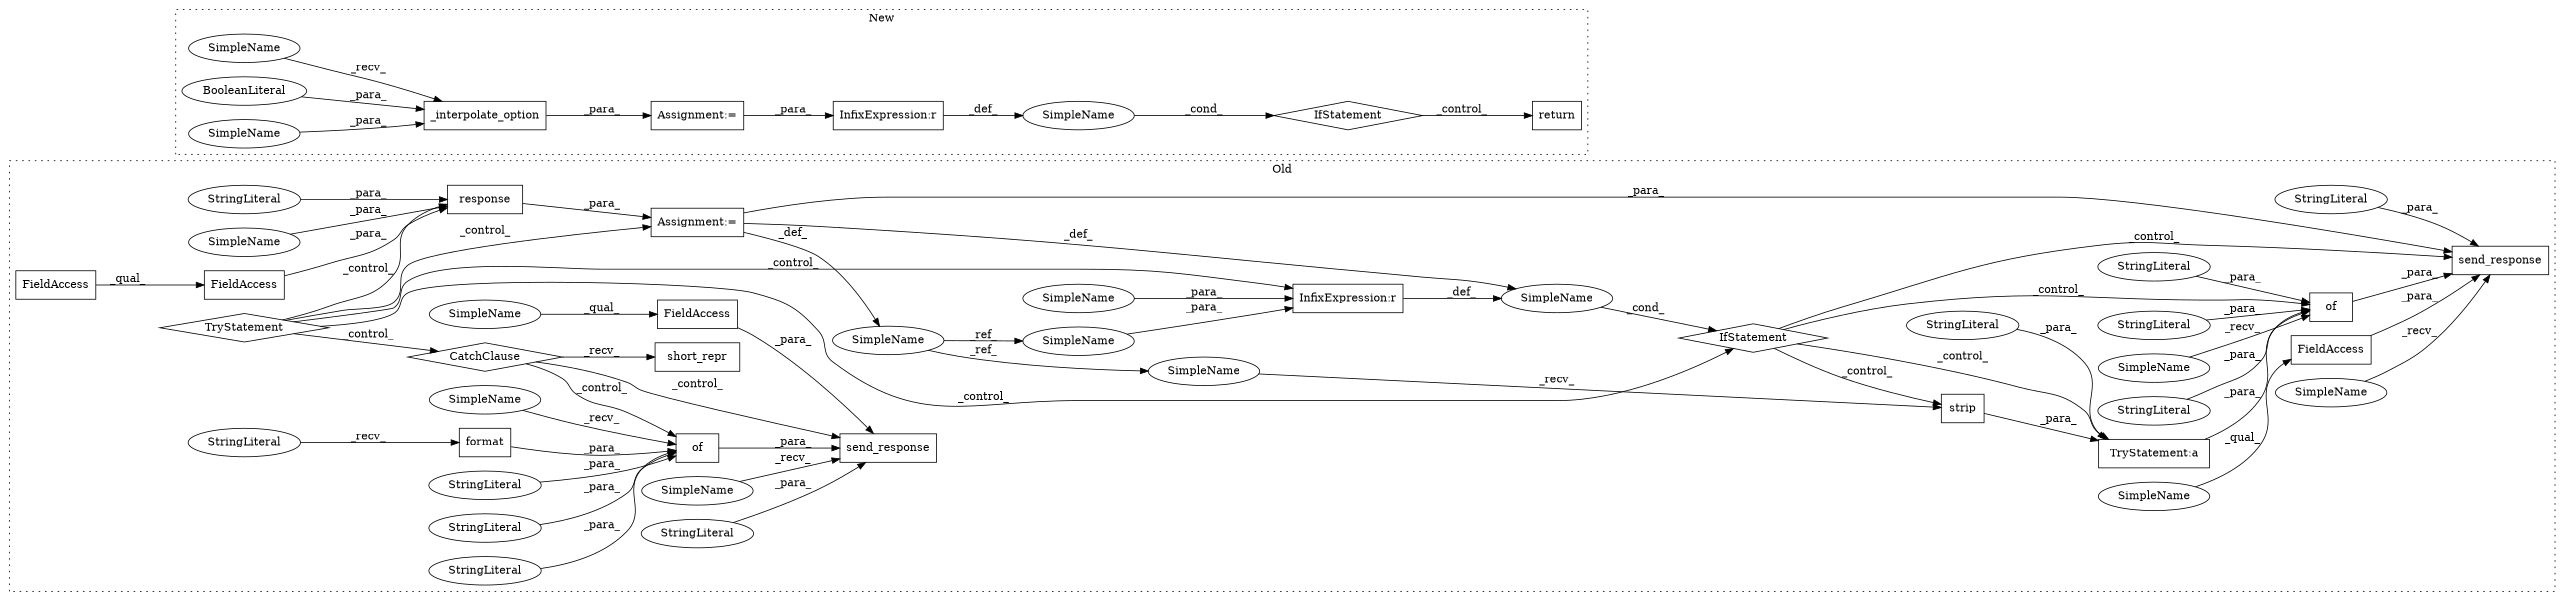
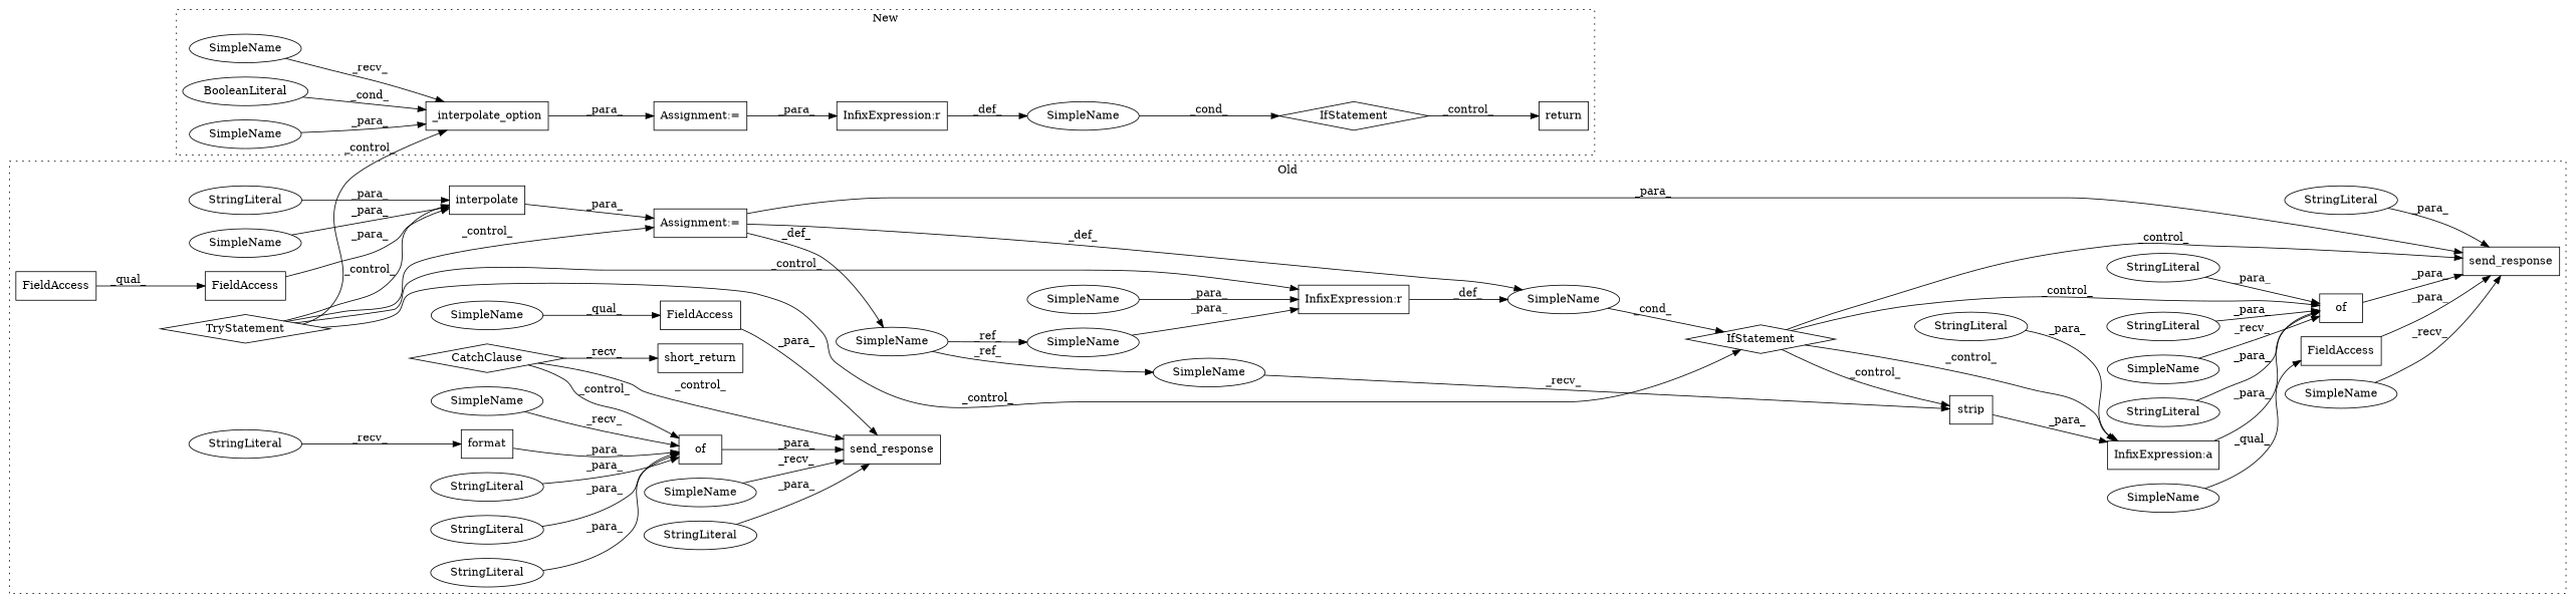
  digraph {
    rankdir=LR
    node [a=42 l=4 shape=ellipse]
-   n1 [a=32 l="12,1" label=response s="51609,51651" shape=box]
+   n1 [a=32 l="12,1" label=interpolate s="51609,51651" shape=box]
    n2 [a=45 l=6 label=StringLiteral s=51626]
    n3 [a=7 l=1 label="Assignment:=" s=51608 shape=box]
    n4 [a=54 label=TryStatement s=51586 shape=diamond]
    n5 [a=32 l="7,1" label=format s="52020,52045" shape=box]
    n6 [a=12 l="13,2" label=CatchClause s="51877,51901" shape=diamond]
-   n7 [a=32 l="11,1" label=short_repr s="52027,52042" shape=box]
+   n7 [a=32 l="11,1" label=short_return s="52027,52042" shape=box]
    n8 [a=45 l=30 label=StringLiteral s=51989]
    n9 [a=22 l=18 label=FieldAccess s=51633 shape=box]
    n10 [a=22 l=12 label=FieldAccess s=51633 shape=box]
    n11 [a=32 l="3,1" label=of s="51963,52046" shape=box]
    n12 [a=45 l=8 label=StringLiteral s=51973]
    n13 [a=45 l=6 label=StringLiteral s=51966]
    n14 [a=45 l=6 label=StringLiteral s=51982]
    n15 [a=32 l="14,1" label=send_response s="51918,52047" shape=box]
    n16 [a=45 l=8 label=StringLiteral s=51950]
    n17 [a=22 l=17 label=FieldAccess s=51932 shape=box]
-   n18 [a=27 l=3 label="TryStatement:a" s=51814 shape=box]
+   n18 [a=27 l=3 label="InfixExpression:a" s=51814 shape=box]
    n19 [a=27 label="InfixExpression:r" s=51674 shape=box]
    n20 [a=32 l="3,1" label=of s="51771,51854" shape=box]
    n21 [label=SimpleName l=""]
    n22 [a=45 l=36 label=StringLiteral s=51817]
    n23 [a=45 l=8 label=StringLiteral s=51781]
    n24 [a=45 l=6 label=StringLiteral s=51790]
    n25 [a=45 l=6 label=StringLiteral s=51774]
    n26 [l=8 label=SimpleName s=51600]
    n27 [a=32 l=7 label=strip s=51807 shape=box]
    n28 [a=25 l="4,2" label=IfStatement s="51662,51682" shape=diamond]
    n29 [a=32 l="14,1" label=send_response s="51726,51855" shape=box]
    n30 [a=45 l=8 label=StringLiteral s=51758]
    n31 [a=22 l=17 label=FieldAccess s=51740 shape=box]
    n32 [label=SimpleName s=51678]
    n33 [label=SimpleName s=51621]
    n34 [l=3 label=SimpleName s=51767]
    n35 [l=3 label=SimpleName s=51959]
    n36 [label=SimpleName s=51740]
    n37 [label=SimpleName s=51721]
    n38 [l=8 label=SimpleName s=51798]
    n39 [l=8 label=SimpleName s=51666]
    n40 [label=SimpleName s=51932]
    n41 [label=SimpleName s=51913]
    n42 [a=41 l=7 label=return s=50853 shape=box]
    n43 [a=25 l="4,2" label=IfStatement s="50825,50841" shape=diamond]
    n44 [a=32 l="20,1" label=_interpolate_option s="50786,50816" shape=box]
    n45 [a=9 l=5 label=BooleanLiteral s=50811]
    n46 [label=SimpleName l=""]
    n47 [a=27 label="InfixExpression:r" s=50833 shape=box]
    n48 [a=7 l=1 label="Assignment:=" s=50780 shape=box]
    n49 [label=SimpleName s=50806]
    n50 [label=SimpleName s=50781]
    subgraph cluster_1 {
      label=Old
      style=dotted
      n1
      n2
      n3
      n4
      n5
      n6
      n7
      n8
      n9
      n10
      n11
      n12
      n13
      n14
      n15
      n16
      n17
      n18
      n19
      n20
      n21
      n22
      n23
      n24
      n25
      n26
      n27
      n28
      n29
      n30
      n31
      n32
      n33
      n34
      n35
      n36
      n37
      n38
      n39
      n40
      n41
    }
    subgraph cluster_2 {
      label=New
      style=dotted
      n42
      n43
      n44
      n45
      n46
      n47
      n48
      n49
      n50
    }
    n1 -> n3 [label=_para_]
    n2 -> n1 [label=_para_]
    n3 -> n21 [label=_def_]
    n3 -> n26 [label=_def_]
    n3 -> n29 [label=_para_]
    n4 -> n1 [label=_control_]
    n4 -> n3 [label=_control_]
-   n4 -> n6 [label=_control_]
+   n4 -> n44 [label=_control_]
    n4 -> n19 [label=_control_]
    n4 -> n28 [label=_control_]
    n5 -> n11 [label=_para_]
    n6 -> n7 [label=_recv_]
    n6 -> n11 [label=_control_]
    n6 -> n15 [label=_control_]
    n8 -> n5 [label=_recv_]
    n9 -> n1 [label=_para_]
    n10 -> n9 [label=_qual_]
    n11 -> n15 [label=_para_]
    n12 -> n11 [label=_para_]
    n13 -> n11 [label=_para_]
    n14 -> n11 [label=_para_]
    n16 -> n15 [label=_para_]
    n17 -> n15 [label=_para_]
    n18 -> n20 [label=_para_]
    n19 -> n21 [label=_def_]
    n20 -> n29 [label=_para_]
    n21 -> n28 [label=_cond_]
    n22 -> n18 [label=_para_]
    n23 -> n20 [label=_para_]
    n24 -> n20 [label=_para_]
    n25 -> n20 [label=_para_]
    n26 -> n38 [label=_ref_]
    n26 -> n39 [label=_ref_]
    n27 -> n18 [label=_para_]
    n28 -> n18 [label=_control_]
    n28 -> n20 [label=_control_]
    n28 -> n27 [label=_control_]
    n28 -> n29 [label=_control_]
    n30 -> n29 [label=_para_]
    n31 -> n29 [label=_para_]
    n32 -> n19 [label=_para_]
    n33 -> n1 [label=_para_]
    n34 -> n20 [label=_recv_]
    n35 -> n11 [label=_recv_]
    n36 -> n31 [label=_qual_]
    n37 -> n29 [label=_recv_]
    n38 -> n27 [label=_recv_]
    n39 -> n19 [label=_para_]
    n40 -> n17 [label=_qual_]
    n41 -> n15 [label=_recv_]
    n43 -> n42 [label=_control_]
    n44 -> n48 [label=_para_]
-   n45 -> n44 [label=_para_]
+   n45 -> n44 [label=_cond_]
    n46 -> n43 [label=_cond_]
    n47 -> n46 [label=_def_]
    n48 -> n47 [label=_para_]
    n49 -> n44 [label=_para_]
    n50 -> n44 [label=_recv_]
  }
